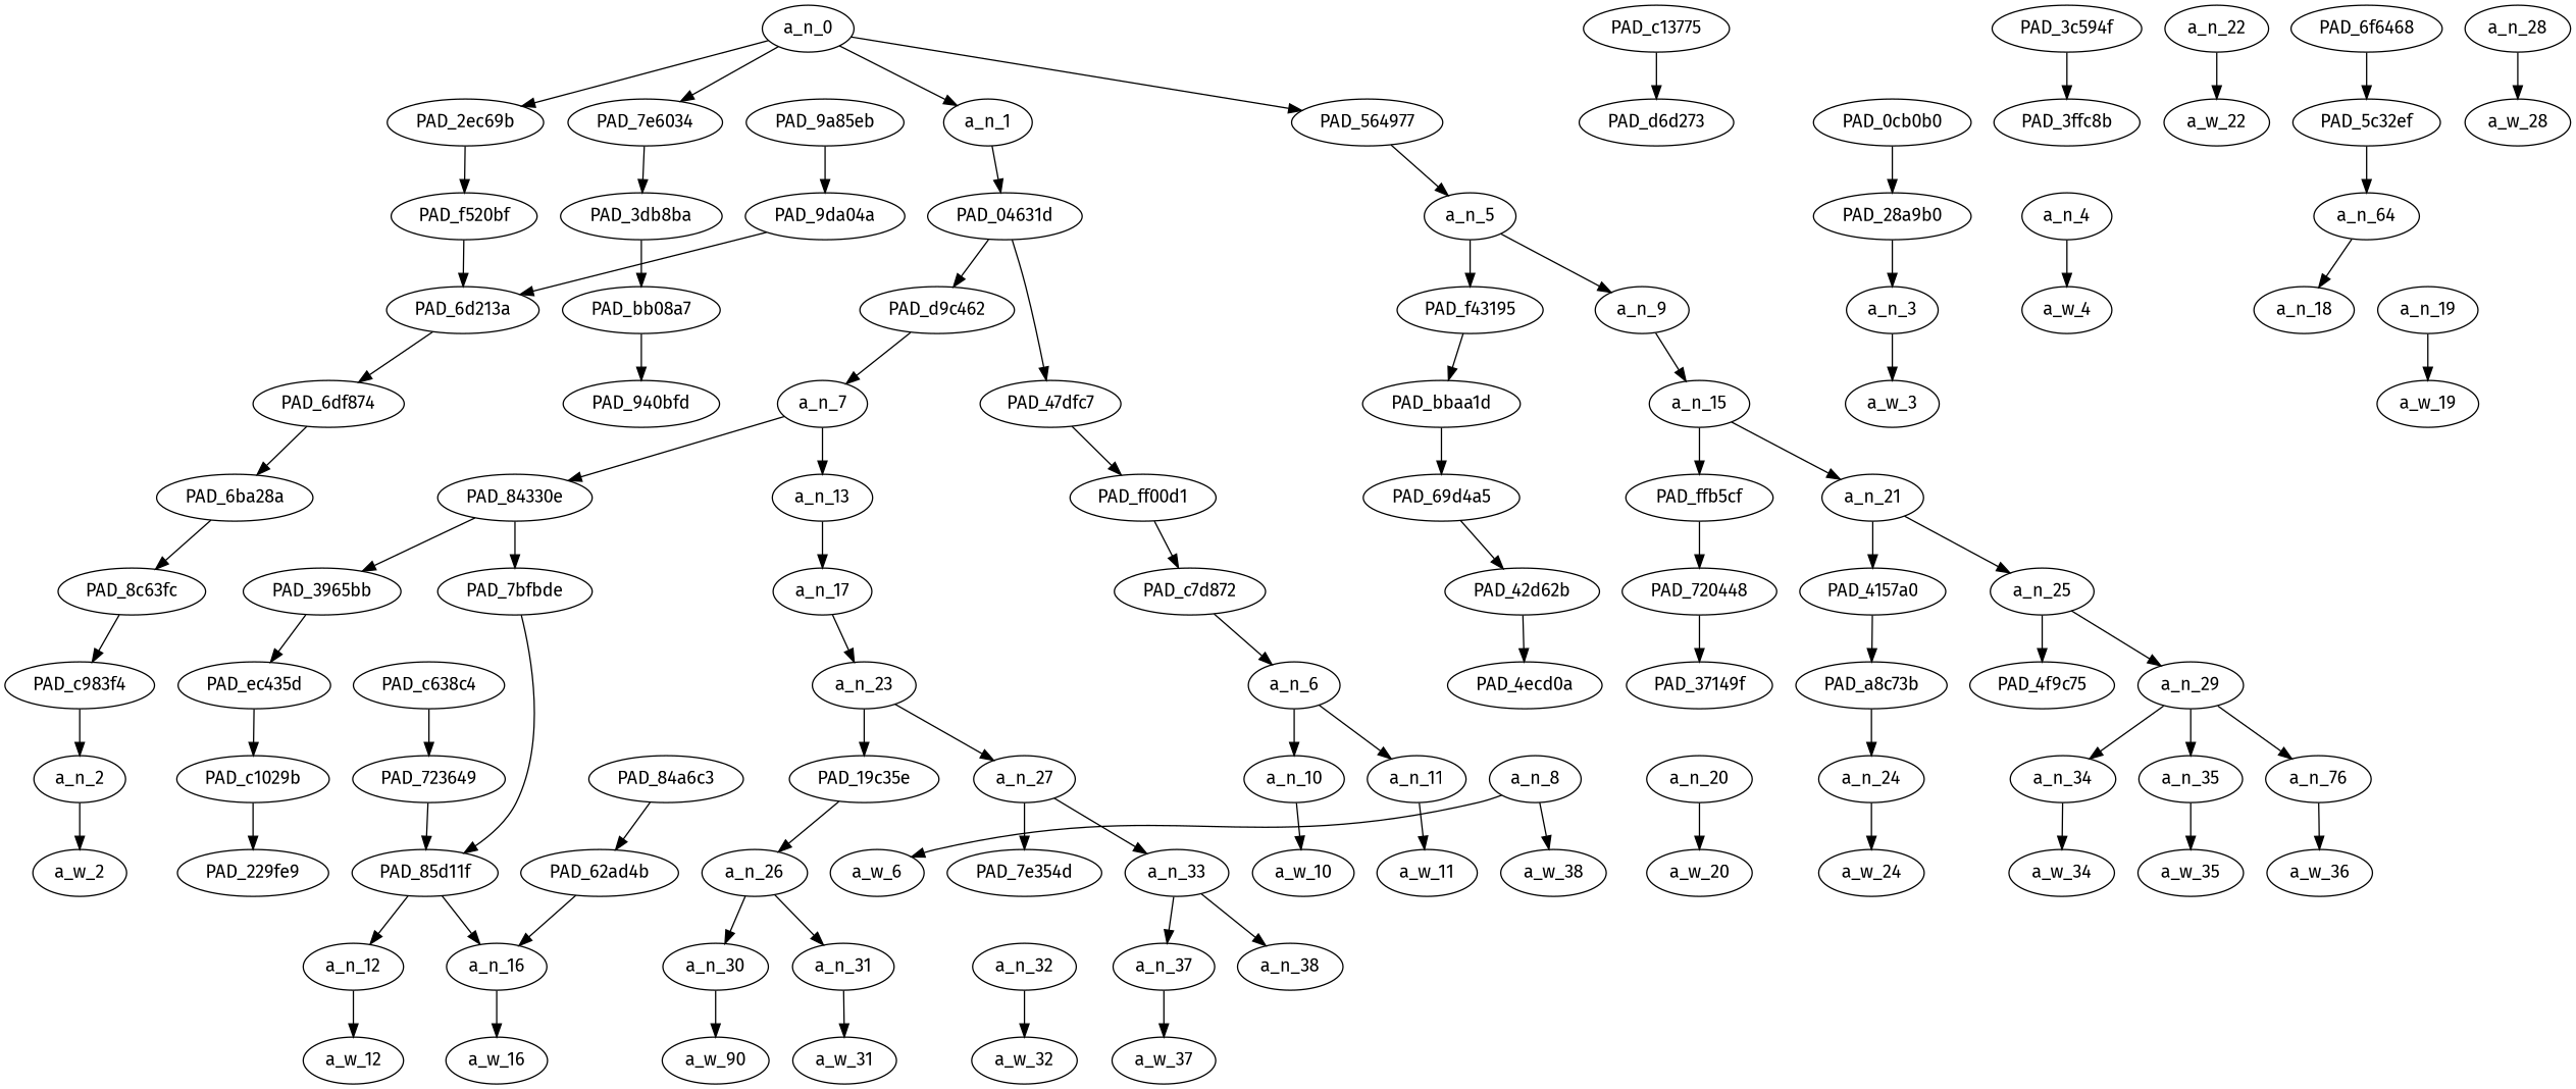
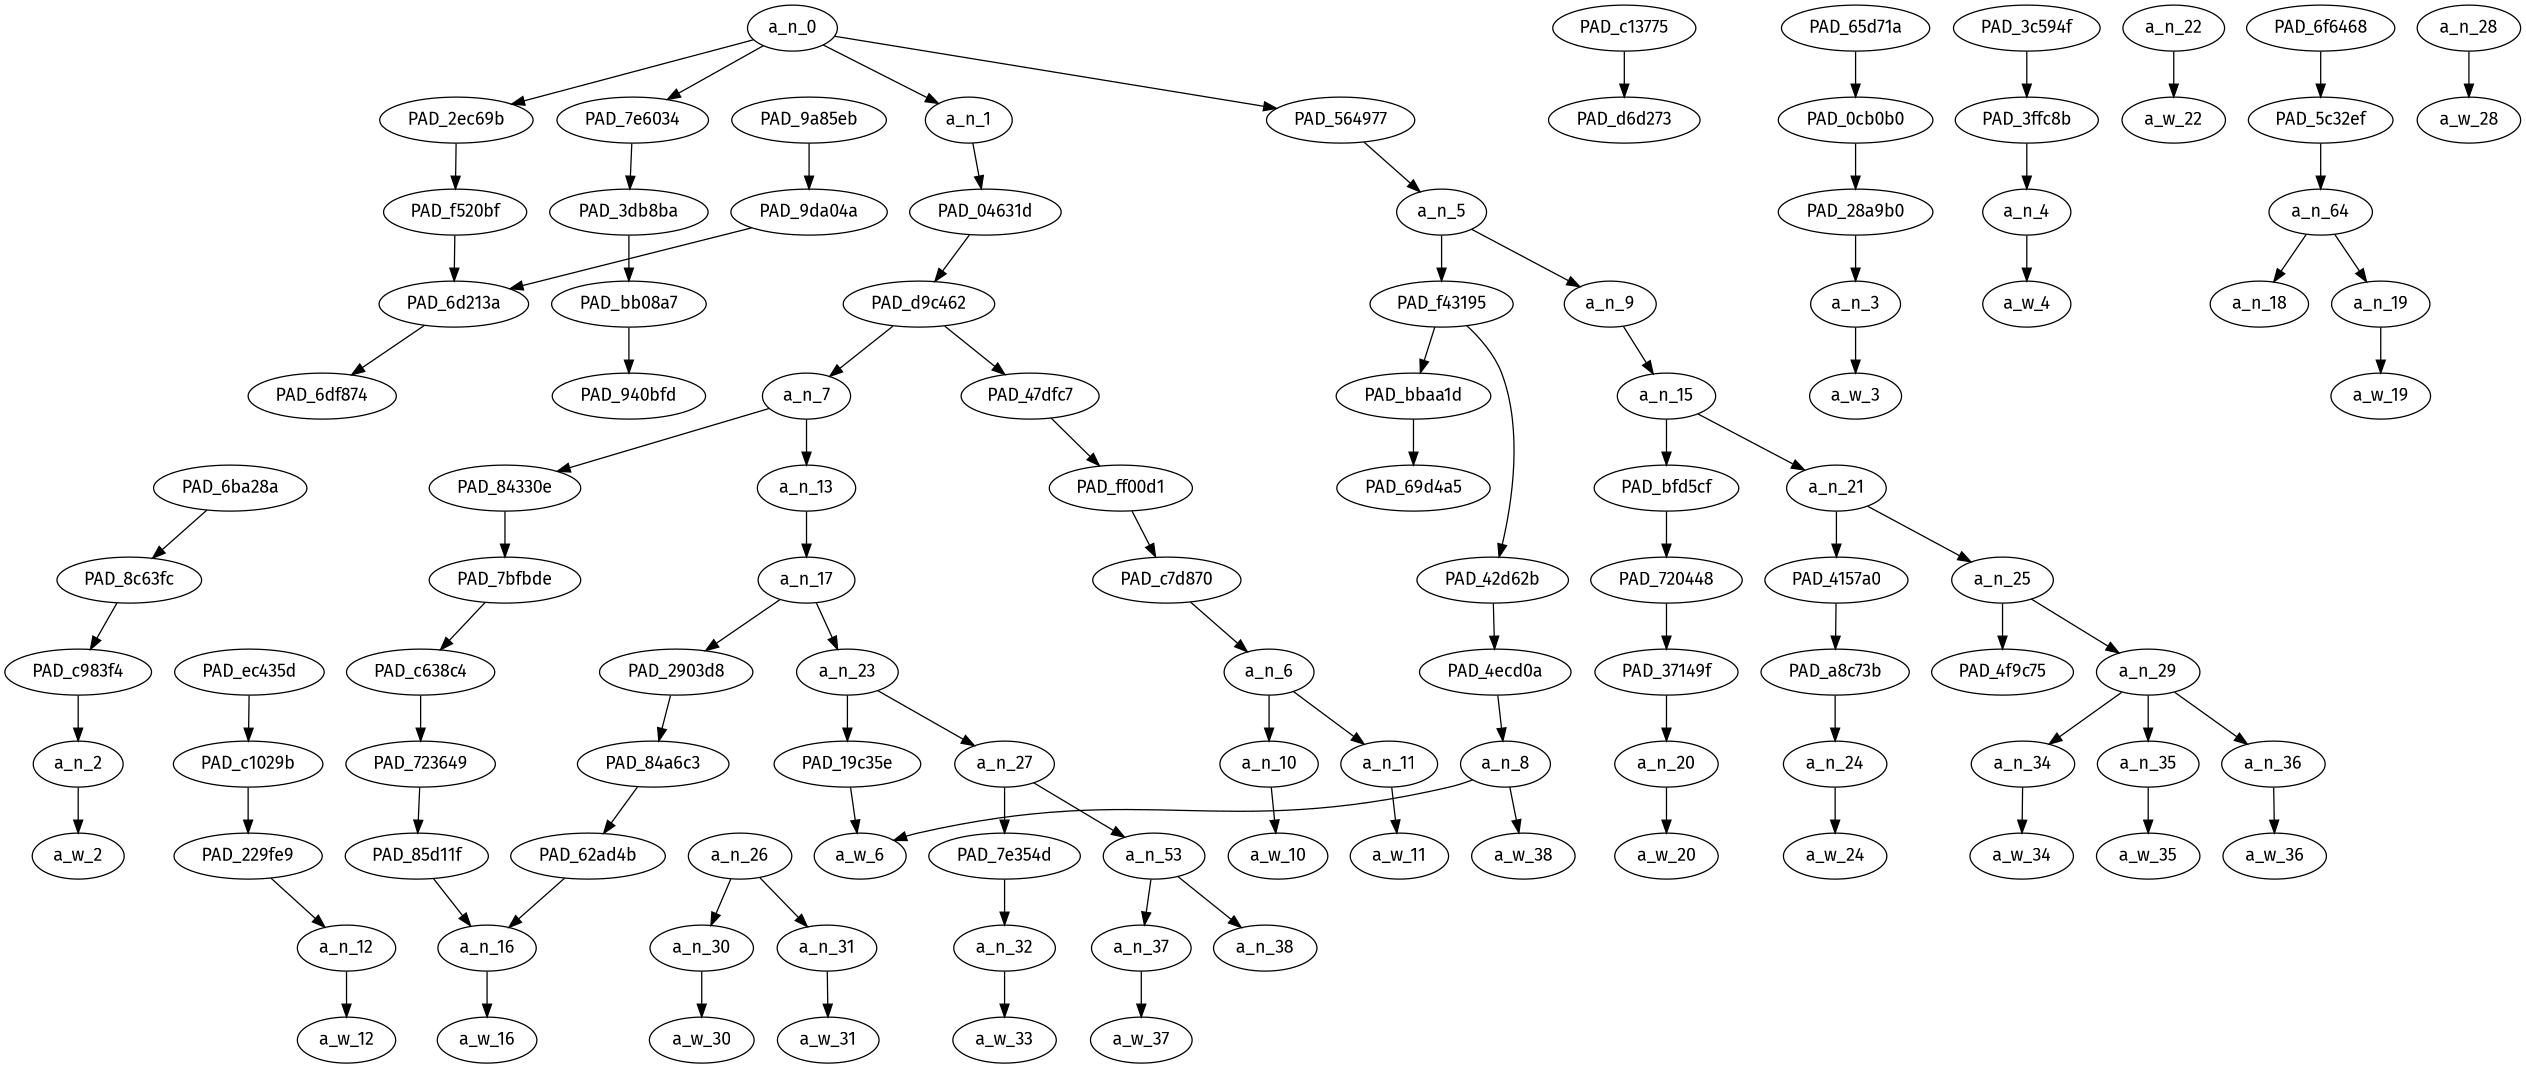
  strict digraph {
    fontname="Fira Sans"
    node [div_dir=1 fontname="Fira Sans" index=0 level=1 text_span="[11]" value=0.01978472]
    edge [fontname="Fira Sans"]
    a_n_0 [level=9 text_span="[0, 1, 2, 3, 4, 5, 6, 7, 8, 9, 10, 11, 12, 13, 14, 15, 16, 17, 18, 19, 20, 21]" value=1.00000000]
    PAD_2ec69b [div_dir=-1 index=2 level=8]
    PAD_7e6034 [index=3 level=8 text_span="[12]" value=0.01747726]
    a_n_1 [level=8 text_span="[0, 1, 2, 3, 4, 5, 6, 7, 8, 9]" value=0.23736826]
    PAD_564977 [index=4 level=8 text_span="[13, 14, 15, 16, 17, 18, 19, 20, 21]" value=0.70596007]
    PAD_9a85eb [index=1 level=8 text_span="[10]" value=0.01869523]
    PAD_9da04a [index=2 level=7 text_span="[10]" value=0.01869523]
    PAD_f520bf [div_dir=-1 index=3 level=7]
    PAD_3db8ba [index=4 level=7 text_span="[12]" value=0.01747726]
    PAD_04631d [level=7 text_span="[0, 1]" value=0.04456504]
    a_n_5 [index=5 level=7 text_span="[13, 14, 15, 16, 17, 18, 19, 20, 21]" value=0.70596007]
    PAD_6d213a [index=3 level=6 text_span="[10]" value=0.01869523]
    PAD_bb08a7 [index=5 level=6 text_span="[12]" value=0.01747726]
    PAD_d9c462 [level=6 text_span="[0, 1]" value=0.04456504]
    a_n_7 [index=1 level=7 text_span="[2, 3, 4, 5, 6, 7, 8, 9]" value=0.19261843]
    PAD_84330e [index=1 level=6 text_span="[2]" value=0.02097275]
    a_n_13 [index=2 level=6 text_span="[3, 4, 5, 6, 7, 8, 9]" value=0.17148401]
    PAD_f43195 [index=6 level=6 text_span="[13]" value=0.02384874]
    a_n_9 [index=7 level=6 text_span="[14, 15, 16, 17, 18, 19, 20, 21]" value=0.68125251]
    PAD_6df874 [index=4 level=5 text_span="[10]" value=0.01869523]
    PAD_6ba28a [index=5 level=4 text_span="[10]" value=0.01869523]
    PAD_8c63fc [index=6 level=3 text_span="[10]" value=0.01869523]
    PAD_c983f4 [index=7 level=2 text_span="[10]" value=0.01869523]
    a_n_2 [index=10 text_span="[10]" value=0.01869523]
    a_w_2 [div_dir=0 index=10 level=0 text_span="[10]" value=i1]
    PAD_c13775 [div_dir=-1 index=4 level=6]
    PAD_d6d273 [div_dir=-1 index=5 level=5]
+   PAD_65d71a [div_dir=-1 index=6 level=4]
    n29 [div_dir=-1 index=7 label=PAD_0cb0b0 level=3]
    PAD_28a9b0 [div_dir=-1 index=8 level=2]
    a_n_3 [div_dir=-1 index=11]
    a_w_3 [div_dir=0 index=11 level=0 value=really]
    PAD_940bfd [index=6 level=5 text_span="[12]" value=0.01747726]
    PAD_3c594f [index=8 level=3 text_span="[12]" value=0.01747726]
    PAD_3ffc8b [index=9 level=2 text_span="[12]" value=0.01747726]
    a_n_4 [index=12 text_span="[12]" value=0.01747726]
    a_w_4 [div_dir=0 index=12 level=0 text_span="[12]" value=just]
    PAD_47dfc7 [level=5 text_span="[0, 1]" value=0.04456504]
-   PAD_3965bb [index=1 level=5 text_span="[2]" value=0.02097275]
    PAD_7bfbde [index=2 level=5 text_span="[3]" value=0.02589610]
    a_n_17 [index=3 level=5 text_span="[4, 5, 6, 7, 8, 9]" value=0.14541714]
    PAD_ff00d1 [level=4 text_span="[0, 1]" value=0.04456504]
-   PAD_c7d872 [level=3 text_span="[0, 1]" value=0.04456504]
+   PAD_c7d872 [level=3 text_span="[0, 1]" value=0.04456504 label=PAD_c7d870]
    a_n_6 [level=2 text_span="[0, 1]" value=0.04456504]
    a_n_10 [text_span="[0]" value=0.02156073]
    a_n_11 [index=1 text_span="[1]" value=0.02291452]
    a_w_10 [div_dir=0 level=0 text_span="[0]" value=as]
    a_w_11 [div_dir=0 index=1 level=0 text_span="[1]" value=much]
    PAD_ec435d [index=1 level=4 text_span="[2]" value=0.02097275]
    PAD_c638c4 [index=2 level=4 text_span="[3]" value=0.02589610]
+   PAD_2903d8 [index=3 level=4 text_span="[4]" value=0.02603816]
    a_n_23 [index=4 level=4 text_span="[5, 6, 7, 8, 9]" value=0.11926974]
    PAD_c1029b [index=1 level=3 text_span="[2]" value=0.02097275]
    PAD_229fe9 [index=1 level=2 text_span="[2]" value=0.02097275]
    a_n_12 [index=2 text_span="[2]" value=0.02097275]
    a_w_12 [div_dir=0 index=2 level=0 text_span="[2]" value=as1]
    PAD_723649 [index=2 level=3 text_span="[3]" value=0.02589610]
    PAD_84a6c3 [index=3 level=3 text_span="[4]" value=0.02603816]
    PAD_19c35e [index=4 level=3 text_span="[5, 6]" value=0.04622696]
    a_n_27 [index=5 level=3 text_span="[7, 8, 9]" value=0.07296967]
    PAD_85d11f [index=2 level=2 text_span="[3]" value=0.02589610]
    a_n_16 [index=3 text_span="[3]" value=0.02589610]
    a_w_16 [div_dir=0 index=3 level=0 text_span="[3]" value=i]
    PAD_62ad4b [index=3 level=2 text_span="[4]" value=0.02603816]
    a_n_26 [index=4 level=2 text_span="[5, 6]" value=0.04622696]
    PAD_7e354d [index=5 level=2 text_span="[7]" value=0.01630301]
-   a_n_33 [index=6 level=2 text_span="[8, 9]" value=0.05662081]
+   a_n_33 [index=6 level=2 text_span="[8, 9]" value=0.05662081 label=a_n_53]
    a_n_22 [index=4 text_span="[4]" value=0.02603816]
    a_w_22 [div_dir=0 index=4 level=0 text_span="[4]" value=appreciate]
    a_n_30 [index=5 text_span="[5]" value=0.01901457]
    a_n_31 [div_dir=-1 index=6 text_span="[6]" value=0.02715310]
    a_n_32 [index=7 text_span="[7]" value=0.01630301]
    a_n_37 [div_dir=-1 index=8 text_span="[8]" value=0.02440111]
    a_n_38 [index=9 text_span="[9]" value=0.03219442]
-   a_w_30 [div_dir=0 index=5 level=0 text_span="[5]" value=a label=a_w_90]
+   a_w_30 [div_dir=0 index=5 level=0 text_span="[5]" value=a]
    a_w_31 [div_dir=0 index=6 level=0 text_span="[6]" value=format]
-   a_w_32 [div_dir=0 index=7 level=0 text_span="[7]" value=of]
+   a_w_32 [div_dir=0 index=7 level=0 text_span="[7]" value=of label=a_w_33]
    a_w_37 [div_dir=0 index=8 level=0 text_span="[8]" value=open]
    a_w_38 [div_dir=0 index=9 level=0 text_span="[9]" value=discussion]
    PAD_bbaa1d [index=7 level=5 text_span="[13]" value=0.02384874]
    a_n_15 [index=9 level=5 text_span="[16, 17, 18, 19, 20, 21]" value=0.60608137]
    PAD_69d4a5 [index=8 level=4 text_span="[13]" value=0.02384874]
-   PAD_ffb5cf [div_dir=-1 index=10 level=4 text_span="[16]" value=0.02182960]
+   PAD_ffb5cf [div_dir=-1 index=10 level=4 text_span="[16]" value=0.02182960 label=PAD_bfd5cf]
    a_n_21 [index=11 level=4 text_span="[17, 18, 19, 20, 21]" value=0.58320686]
    PAD_42d62b [index=9 level=3 text_span="[13]" value=0.02384874]
    PAD_4ecd0a [index=10 level=2 text_span="[13]" value=0.02384874]
    a_n_8 [index=13 text_span="[13]" value=0.02384874]
    n88 [div_dir=0 index=13 label=a_w_6 level=0 text_span="[13]" value=want]
    PAD_6f6468 [div_dir=-1 index=9 level=4 text_span="[14, 15]" value=0.07429745]
    PAD_5c32ef [div_dir=-1 index=10 level=3 text_span="[14, 15]" value=0.07429745]
    PAD_720448 [div_dir=-1 index=11 level=3 text_span="[16]" value=0.02182960]
    PAD_4157a0 [div_dir=-1 index=12 level=3 text_span="[17]" value=0.02439315]
    a_n_25 [index=13 level=3 text_span="[18, 19, 20, 21]" value=0.55765083]
    n94 [div_dir=-1 index=11 label=a_n_64 level=2 text_span="[14, 15]" value=0.07429745]
    a_n_18 [index=14 text_span="[14]" value=0.02166976]
    a_n_19 [div_dir=-1 index=15 text_span="[15]" value=0.05250735]
    a_w_19 [div_dir=0 index=15 level=0 text_span="[15]" value=facebook]
    PAD_37149f [div_dir=-1 index=12 level=2 text_span="[16]" value=0.02182960]
    PAD_a8c73b [div_dir=-1 index=13 level=2 text_span="[17]" value=0.02439315]
    PAD_4f9c75 [div_dir=-1 index=14 level=2 text_span="[18]" value=0.03915456]
    a_n_29 [index=15 level=2 text_span="[19, 20, 21]" value=0.51714862]
    a_n_20 [div_dir=-1 index=16 text_span="[16]" value=0.02182960]
    a_w_20 [div_dir=0 index=16 level=0 text_span="[16]" value=that]
    a_n_24 [div_dir=-1 index=17 text_span="[17]" value=0.02439315]
    a_n_34 [div_dir=-1 index=19 text_span="[19]" value=0.08834897]
    a_n_35 [index=20 text_span="[20]" value=0.38436078]
-   a_n_36 [div_dir=-1 index=21 text_span="[21]" value=0.04285774 label=a_n_76]
+   a_n_36 [div_dir=-1 index=21 text_span="[21]" value=0.04285774]
    a_w_24 [div_dir=0 index=17 level=0 text_span="[17]" value=i2]
    a_n_28 [div_dir=-1 index=18 text_span="[18]" value=0.03915456]
    a_w_28 [div_dir=0 index=18 level=0 text_span="[18]" value=can]
    a_w_34 [div_dir=0 index=19 level=0 text_span="[19]" value=say]
    a_w_35 [div_dir=0 index=20 level=0 text_span="[20]" value=beaner]
    a_w_36 [div_dir=0 index=21 level=0 text_span="[21]" value=on]
    a_n_0 -> PAD_2ec69b
    a_n_0 -> PAD_7e6034
    a_n_0 -> a_n_1
    a_n_0 -> PAD_564977
    PAD_2ec69b -> PAD_f520bf
    PAD_7e6034 -> PAD_3db8ba
    a_n_1 -> PAD_04631d
    PAD_564977 -> a_n_5
    PAD_9a85eb -> PAD_9da04a
    PAD_9da04a -> PAD_6d213a
    PAD_f520bf -> PAD_6d213a
    PAD_3db8ba -> PAD_bb08a7
    PAD_04631d -> PAD_d9c462
    a_n_5 -> PAD_f43195
    a_n_5 -> a_n_9
    PAD_6d213a -> PAD_6df874
    PAD_bb08a7 -> PAD_940bfd
    PAD_d9c462 -> a_n_7
-   PAD_04631d -> PAD_47dfc7
+   PAD_d9c462 -> PAD_47dfc7
    a_n_7 -> PAD_84330e
    a_n_7 -> a_n_13
-   PAD_84330e -> PAD_3965bb
    PAD_84330e -> PAD_7bfbde
    a_n_13 -> a_n_17
    PAD_f43195 -> PAD_bbaa1d
    a_n_9 -> a_n_15
-   PAD_6df874 -> PAD_6ba28a
    PAD_6ba28a -> PAD_8c63fc
    PAD_8c63fc -> PAD_c983f4
    PAD_c983f4 -> a_n_2
    a_n_2 -> a_w_2
    PAD_c13775 -> PAD_d6d273
+   PAD_65d71a -> n29
    n29 -> PAD_28a9b0
    PAD_28a9b0 -> a_n_3
    a_n_3 -> a_w_3
    PAD_3c594f -> PAD_3ffc8b
+   PAD_3ffc8b -> a_n_4
    a_n_4 -> a_w_4
    PAD_47dfc7 -> PAD_ff00d1
-   PAD_3965bb -> PAD_ec435d
-   PAD_7bfbde -> PAD_85d11f
+   PAD_7bfbde -> PAD_c638c4
+   a_n_17 -> PAD_2903d8
    a_n_17 -> a_n_23
    PAD_ff00d1 -> PAD_c7d872
    PAD_c7d872 -> a_n_6
    a_n_6 -> a_n_10
    a_n_6 -> a_n_11
    a_n_10 -> a_w_10
    a_n_11 -> a_w_11
    PAD_ec435d -> PAD_c1029b
    PAD_c638c4 -> PAD_723649
+   PAD_2903d8 -> PAD_84a6c3
    a_n_23 -> PAD_19c35e
    a_n_23 -> a_n_27
    PAD_c1029b -> PAD_229fe9
-   PAD_85d11f -> a_n_12
+   PAD_229fe9 -> a_n_12
    a_n_12 -> a_w_12
    PAD_723649 -> PAD_85d11f
    PAD_84a6c3 -> PAD_62ad4b
-   PAD_19c35e -> a_n_26
+   PAD_19c35e -> n88
    a_n_27 -> PAD_7e354d
    a_n_27 -> a_n_33
    PAD_85d11f -> a_n_16
    a_n_16 -> a_w_16
    PAD_62ad4b -> a_n_16
    a_n_26 -> a_n_30
    a_n_26 -> a_n_31
+   PAD_7e354d -> a_n_32
    a_n_33 -> a_n_37
    a_n_33 -> a_n_38
    a_n_22 -> a_w_22
    a_n_30 -> a_w_30
    a_n_31 -> a_w_31
    a_n_32 -> a_w_32
    a_n_37 -> a_w_37
    PAD_bbaa1d -> PAD_69d4a5
    a_n_15 -> PAD_ffb5cf
    a_n_15 -> a_n_21
-   PAD_69d4a5 -> PAD_42d62b
+   PAD_f43195 -> PAD_42d62b
    PAD_ffb5cf -> PAD_720448
    a_n_21 -> PAD_4157a0
    a_n_21 -> a_n_25
    PAD_42d62b -> PAD_4ecd0a
+   PAD_4ecd0a -> a_n_8
    a_n_8 -> a_w_38
    a_n_8 -> n88
    PAD_6f6468 -> PAD_5c32ef
    PAD_5c32ef -> n94
    PAD_720448 -> PAD_37149f
    PAD_4157a0 -> PAD_a8c73b
    a_n_25 -> PAD_4f9c75
    a_n_25 -> a_n_29
    n94 -> a_n_18
+   n94 -> a_n_19
    a_n_19 -> a_w_19
+   PAD_37149f -> a_n_20
    PAD_a8c73b -> a_n_24
    a_n_29 -> a_n_34
    a_n_29 -> a_n_35
    a_n_29 -> a_n_36
    a_n_20 -> a_w_20
    a_n_24 -> a_w_24
    a_n_34 -> a_w_34
    a_n_35 -> a_w_35
    a_n_36 -> a_w_36
    a_n_28 -> a_w_28
  }
